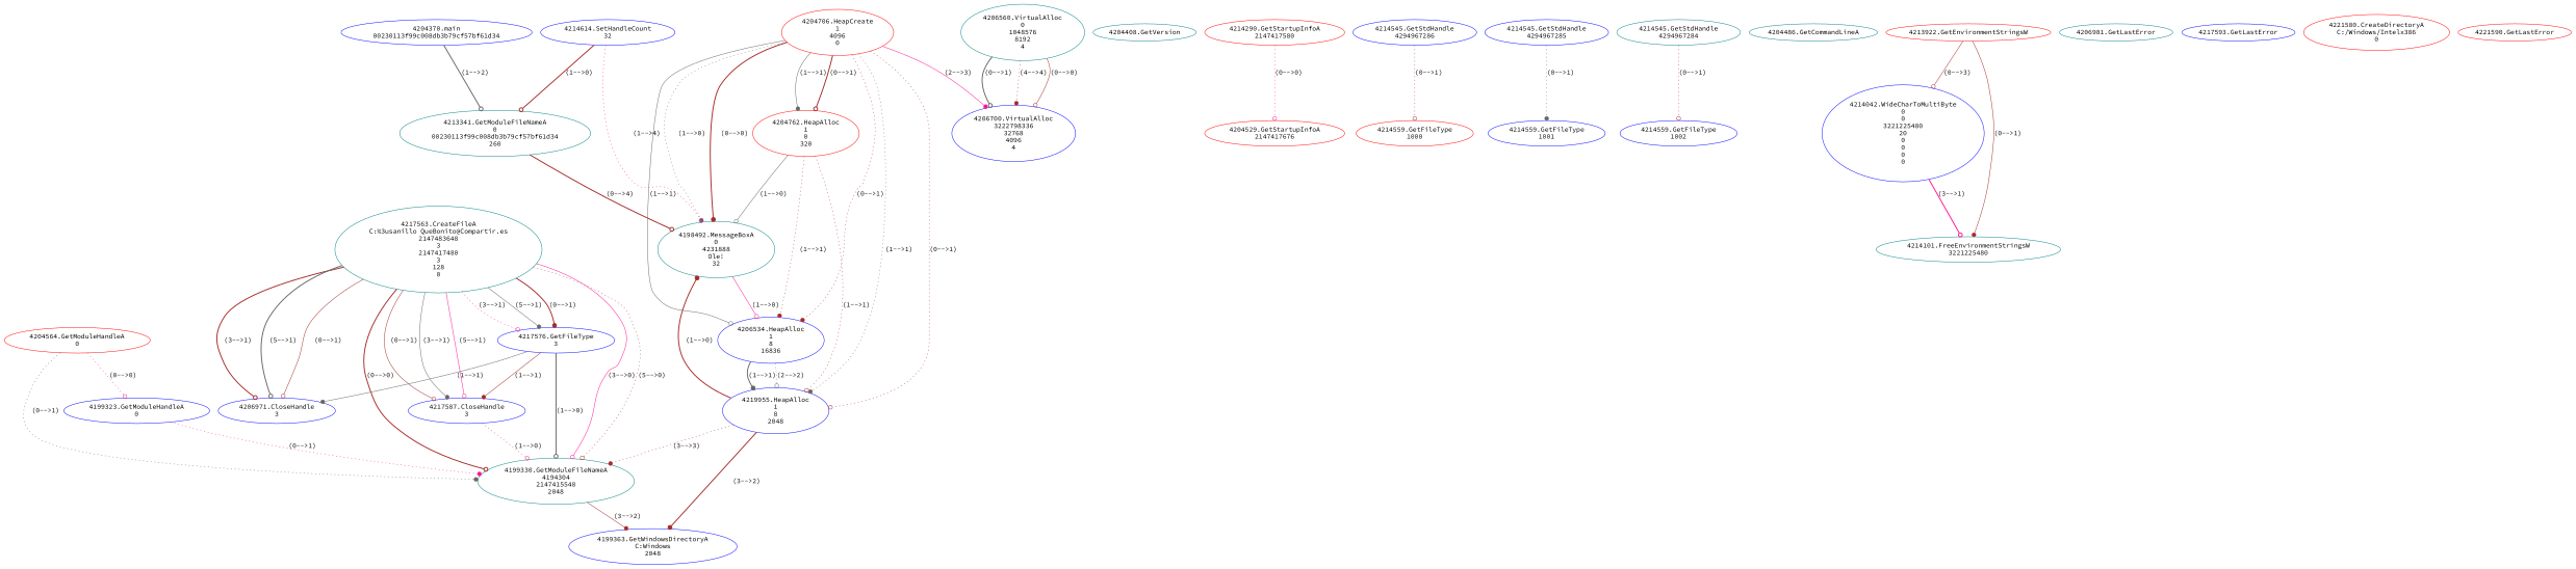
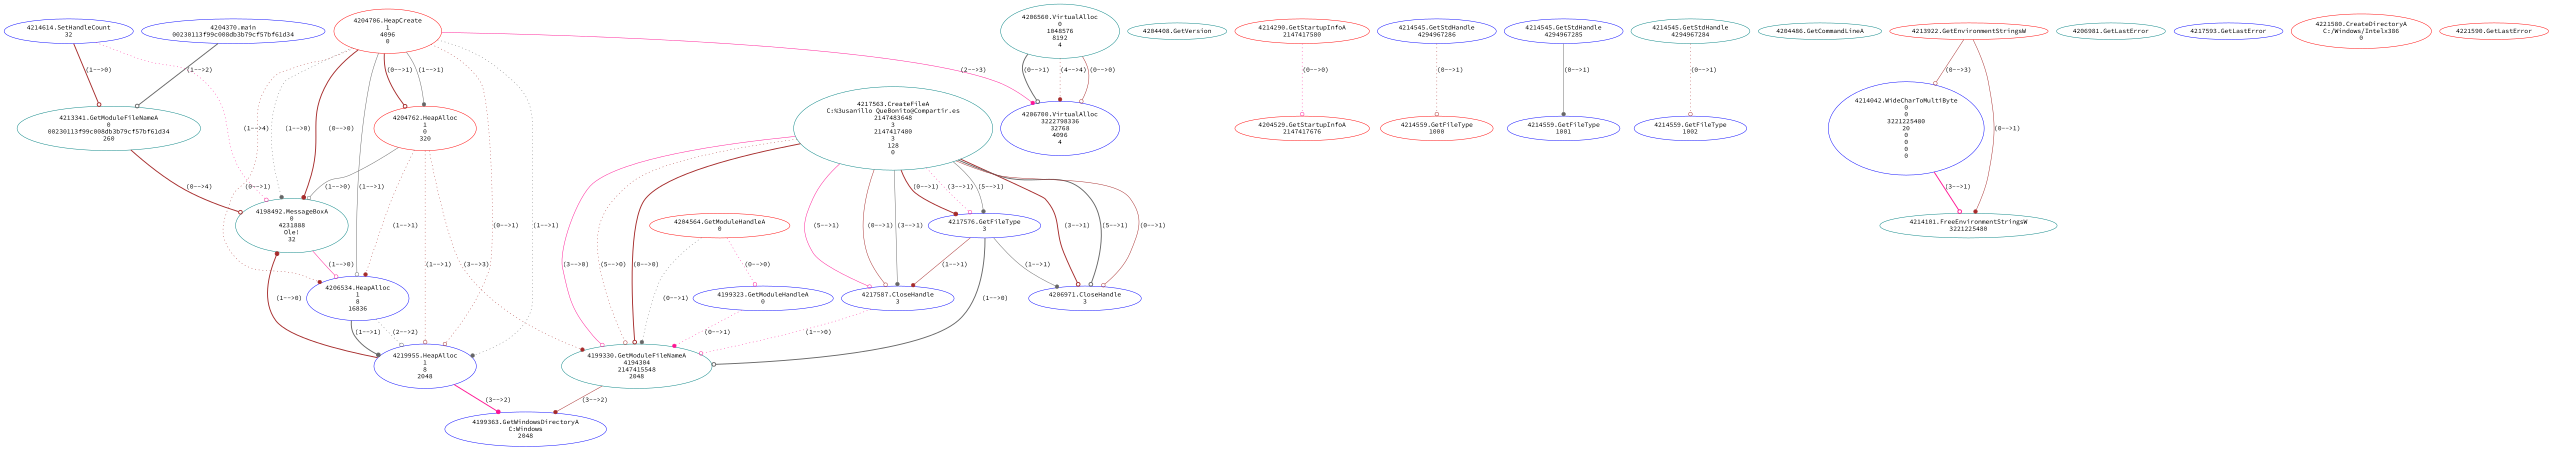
  digraph {
    fontname="Source Code Pro"
    node [color=blue fontname="Source Code Pro"]
    edge [arrowhead=odot color=brown fontname="Source Code Pro" style=dotted]
    n1 [label="4204370.main\n00230113f99c008db3b79cf57bf61d34"]
    n2 [color=teal label="4213341.GetModuleFileNameA\n0\n00230113f99c008db3b79cf57bf61d34\n260"]
    n3 [color=teal label="4198492.MessageBoxA\n0\n4231888\nOle!\n32"]
    n4 [color=teal label="4204408.GetVersion\n"]
    n5 [color=red label="4204706.HeapCreate\n1\n4096\n0"]
    n6 [color=red label="4204762.HeapAlloc\n1\n0\n320"]
    n7 [label="4206534.HeapAlloc\n1\n8\n16836"]
    n8 [label="4206700.VirtualAlloc\n3222798336\n32768\n4096\n4"]
    n9 [label="4219955.HeapAlloc\n1\n8\n2048"]
    n10 [color=teal label="4199330.GetModuleFileNameA\n4194304\n2147415548\n2048"]
    n11 [label="4199363.GetWindowsDirectoryA\nC:\Windows\n2048"]
    n12 [color=teal label="4206560.VirtualAlloc\n0\n1048576\n8192\n4"]
    n13 [color=red label="4214290.GetStartupInfoA\n2147417580"]
    n14 [color=red label="4204529.GetStartupInfoA\n2147417676"]
    n15 [label="4214545.GetStdHandle\n4294967286"]
    n16 [color=red label="4214559.GetFileType\n1000"]
    n17 [label="4214545.GetStdHandle\n4294967285"]
    n18 [label="4214559.GetFileType\n1001"]
    n19 [color=teal label="4214545.GetStdHandle\n4294967284"]
    n20 [label="4214559.GetFileType\n1002"]
    n21 [label="4214614.SetHandleCount\n32"]
    n22 [color=teal label="4204486.GetCommandLineA\n"]
    n23 [color=red label="4213922.GetEnvironmentStringsW\n"]
    n24 [label="4214042.WideCharToMultiByte\n0\n0\n3221225480\n20\n0\n0\n0\n0"]
    n25 [color=teal label="4214101.FreeEnvironmentStringsW\n3221225480"]
    n26 [color=red label="4204564.GetModuleHandleA\n0"]
    n27 [label="4199323.GetModuleHandleA\n0"]
    n28 [color=teal label="4217563.CreateFileA\nC:\Gusanillo QueBonito@Compartir.es\n2147483648\n3\n2147417480\n3\n128\n0"]
    n29 [label="4217576.GetFileType\n3"]
    n30 [label="4206971.CloseHandle\n3"]
    n31 [label="4217587.CloseHandle\n3"]
    n32 [color=teal label="4206981.GetLastError\n"]
    n33 [label="4217593.GetLastError\n"]
    n34 [color=red label="4221580.CreateDirectoryA\nC:/Windows/Intelx386\n0"]
    n35 [color=red label="4221590.GetLastError\n"]
    n1 -> n2 [color=gray40 label="(1-->2)" style=bold]
    n2 -> n3 [label="(0-->4)" style=bold]
    n3 -> n7 [color=deeppink label="(1-->0)" style=solid]
    n5 -> n3 [arrowhead=dot color=gray40 label="(1-->0)"]
    n5 -> n3 [arrowhead=dot label="(0-->0)" style=bold]
    n5 -> n6 [arrowhead=dot color=gray40 label="(1-->1)" style=solid]
    n5 -> n6 [label="(0-->1)" style=bold]
    n5 -> n7 [color=gray40 label="(1-->1)" style=solid]
    n5 -> n7 [arrowhead=dot label="(0-->1)"]
    n5 -> n8 [arrowhead=dot color=deeppink label="(2-->3)" style=solid]
    n5 -> n9 [arrowhead=dot color=gray40 label="(1-->1)"]
    n5 -> n9 [label="(0-->1)"]
    n6 -> n3 [color=gray40 label="(1-->0)" style=solid]
    n6 -> n7 [arrowhead=dot label="(1-->1)"]
    n6 -> n9 [label="(1-->1)"]
    n7 -> n9 [arrowhead=dot color=gray40 label="(1-->1)" style=bold]
    n7 -> n9 [color=gray40 label="(2-->2)"]
    n9 -> n3 [arrowhead=dot label="(1-->0)" style=bold]
-   n9 -> n10 [arrowhead=dot label="(3-->3)"]
-   n9 -> n11 [arrowhead=dot label="(3-->2)" style=bold]
+   n6 -> n10 [arrowhead=dot label="(3-->3)"]
+   n9 -> n11 [arrowhead=dot color=deeppink label="(3-->2)" style=bold]
    n10 -> n11 [arrowhead=dot label="(3-->2)" style=solid]
    n12 -> n8 [color=gray40 label="(0-->1)" style=bold]
    n12 -> n8 [arrowhead=dot label="(4-->4)"]
    n12 -> n8 [label="(0-->0)" style=solid]
    n13 -> n14 [color=deeppink label="(0-->0)"]
    n15 -> n16 [label="(0-->1)"]
-   n17 -> n18 [arrowhead=dot color=gray40 label="(0-->1)"]
+   n17 -> n18 [arrowhead=dot color=gray40 label="(0-->1)" style=solid]
    n19 -> n20 [label="(0-->1)"]
    n21 -> n2 [label="(1-->0)" style=bold]
    n21 -> n3 [color=deeppink label="(1-->4)"]
    n23 -> n24 [label="(0-->3)" style=solid]
    n23 -> n25 [arrowhead=dot label="(0-->1)" style=solid]
    n24 -> n25 [color=deeppink label="(3-->1)" style=bold]
    n26 -> n10 [arrowhead=dot color=gray40 label="(0-->1)"]
    n26 -> n27 [color=deeppink label="(0-->0)"]
    n27 -> n10 [arrowhead=dot color=deeppink label="(0-->1)"]
    n28 -> n10 [color=deeppink label="(3-->0)" style=solid]
    n28 -> n10 [label="(5-->0)"]
    n28 -> n10 [label="(0-->0)" style=bold]
    n28 -> n29 [color=deeppink label="(3-->1)"]
    n28 -> n29 [arrowhead=dot color=gray40 label="(5-->1)" style=solid]
    n28 -> n29 [arrowhead=dot label="(0-->1)" style=bold]
    n28 -> n30 [label="(3-->1)" style=bold]
    n28 -> n30 [color=gray40 label="(5-->1)" style=bold]
    n28 -> n30 [label="(0-->1)" style=solid]
    n28 -> n31 [arrowhead=dot color=gray40 label="(3-->1)" style=solid]
    n28 -> n31 [color=deeppink label="(5-->1)" style=solid]
    n28 -> n31 [label="(0-->1)" style=solid]
    n29 -> n10 [color=gray40 label="(1-->0)" style=bold]
    n29 -> n30 [arrowhead=dot color=gray40 label="(1-->1)" style=solid]
    n29 -> n31 [arrowhead=dot label="(1-->1)" style=solid]
    n31 -> n10 [color=deeppink label="(1-->0)"]
  }
